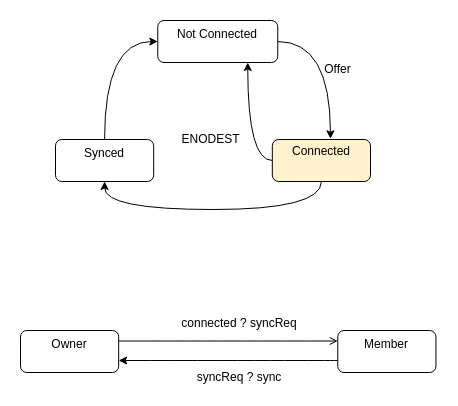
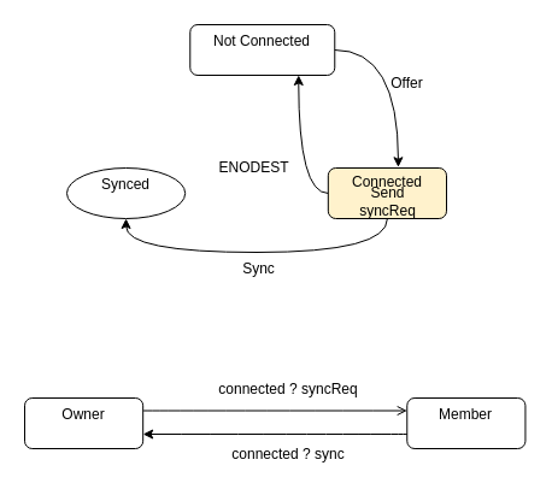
  <mxCell id="0" />
  <mxCell id="1" parent="0" />
  <mxCell id="2" value="Not Connected" style="rounded=1;whiteSpace=wrap;html=1;verticalAlign=top;" vertex="1" parent="1"><mxGeometry x="157.273" y="20" width="120" height="42" as="geometry" /></mxCell>
  <mxCell id="3" style="edgeStyle=orthogonalEdgeStyle;curved=1;rounded=0;orthogonalLoop=1;jettySize=auto;html=1;exitX=0;exitY=0.5;exitDx=0;exitDy=0;entryX=0.75;entryY=1;entryDx=0;entryDy=0;" edge="1" parent="1" source="4" target="2"><mxGeometry x="215" y="130" as="geometry" /></mxCell>
  <mxCell id="4" value="Connected" style="rounded=1;whiteSpace=wrap;html=1;verticalAlign=top;spacing=0;fillColor=#fff2cc;" vertex="1" parent="1"><mxGeometry x="271.818" y="139" width="98.182" height="42" as="geometry" /></mxCell>
  <mxCell id="5" style="edgeStyle=orthogonalEdgeStyle;curved=1;rounded=0;orthogonalLoop=1;jettySize=auto;html=1;exitX=1;exitY=0.5;exitDx=0;exitDy=0;entryX=0.592;entryY=-0.017;entryDx=0;entryDy=0;entryPerimeter=0;" edge="1" parent="1" source="2" target="4"><mxGeometry x="215" y="130" as="geometry" /></mxCell>
- <mxCell id="6" style="edgeStyle=orthogonalEdgeStyle;curved=1;rounded=0;orthogonalLoop=1;jettySize=auto;html=1;exitX=0.5;exitY=0;exitDx=0;exitDy=0;entryX=0;entryY=0.5;entryDx=0;entryDy=0;" edge="1" parent="1" source="7" target="2"><mxGeometry x="215" y="130" as="geometry" /></mxCell>
- <mxCell id="7" value="Synced" style="rounded=1;whiteSpace=wrap;html=1;verticalAlign=top;" vertex="1" parent="1"><mxGeometry x="55" y="139" width="98.182" height="42" as="geometry" /></mxCell>
+ <mxCell id="7" value="Synced" style="ellipse;whiteSpace=wrap;html=1;verticalAlign=top;" vertex="1" parent="1"><mxGeometry x="55" y="139" width="98.182" height="42" as="geometry" /></mxCell>
  <mxCell id="8" style="edgeStyle=orthogonalEdgeStyle;curved=1;rounded=0;orthogonalLoop=1;jettySize=auto;html=1;exitX=0.5;exitY=1;exitDx=0;exitDy=0;entryX=0.5;entryY=1;entryDx=0;entryDy=0;" edge="1" parent="1" source="4" target="7"><mxGeometry x="215" y="130" as="geometry"><Array as="points"><mxPoint x="320.909" y="209" /><mxPoint x="104.091" y="209" /></Array></mxGeometry></mxCell>
  <mxCell id="9" value="Offer" style="text;html=1;strokeColor=none;fillColor=none;align=center;verticalAlign=middle;whiteSpace=wrap;rounded=0;" vertex="1" parent="1"><mxGeometry x="320.909" y="62" width="32.727" height="14" as="geometry" /></mxCell>
+ <mxCell id="10" value="Sync" style="text;html=1;strokeColor=none;fillColor=none;align=center;verticalAlign=middle;whiteSpace=wrap;rounded=0;" vertex="1" parent="1"><mxGeometry x="198.182" y="216" width="32.727" height="14" as="geometry" /></mxCell>
  <mxCell id="11" value="ENODEST" style="text;html=1;strokeColor=none;fillColor=none;align=center;verticalAlign=middle;whiteSpace=wrap;rounded=0;" vertex="1" parent="1"><mxGeometry x="194.091" y="132" width="32.727" height="14" as="geometry" /></mxCell>
+ <mxCell id="12" value="Send syncReq" style="text;html=1;strokeColor=none;fillColor=none;align=center;verticalAlign=middle;whiteSpace=wrap;rounded=0;" vertex="1" parent="1"><mxGeometry x="304.545" y="160" width="32.727" height="14" as="geometry" /></mxCell>
  <mxCell id="13" style="edgeStyle=orthogonalEdgeStyle;curved=1;rounded=0;orthogonalLoop=1;jettySize=auto;html=1;exitX=1;exitY=0.25;exitDx=0;exitDy=0;entryX=0;entryY=0.25;entryDx=0;entryDy=0;endArrow=open;" edge="1" parent="1" source="14" target="15"><mxGeometry relative="1" as="geometry" /></mxCell>
  <mxCell id="14" value="Owner" style="rounded=1;whiteSpace=wrap;html=1;verticalAlign=top;" vertex="1" parent="1"><mxGeometry x="20" y="330" width="98.182" height="42" as="geometry" /></mxCell>
  <mxCell id="15" value="Member" style="rounded=1;whiteSpace=wrap;html=1;verticalAlign=top;" vertex="1" parent="1"><mxGeometry x="337.27" y="330" width="98.182" height="42" as="geometry" /></mxCell>
  <mxCell id="16" value="connected ? syncReq" style="text;html=1;strokeColor=none;fillColor=none;align=center;verticalAlign=middle;whiteSpace=wrap;rounded=0;" vertex="1" parent="1"><mxGeometry x="172.73" y="316" width="131.82" height="14" as="geometry" /></mxCell>
  <mxCell id="17" style="edgeStyle=orthogonalEdgeStyle;curved=1;rounded=0;orthogonalLoop=1;jettySize=auto;html=1;exitX=1;exitY=0.25;exitDx=0;exitDy=0;entryX=0;entryY=0.25;entryDx=0;entryDy=0;" edge="1" parent="1"><mxGeometry relative="1" as="geometry"><mxPoint x="337.27" y="360" as="sourcePoint" /><mxPoint x="118.182" y="360" as="targetPoint" /></mxGeometry></mxCell>
- <mxCell id="18" value="syncReq ? sync" style="text;html=1;strokeColor=none;fillColor=none;align=center;verticalAlign=middle;whiteSpace=wrap;rounded=0;" vertex="1" parent="1"><mxGeometry x="172.73" y="370" width="131.82" height="14" as="geometry" /></mxCell>
+ <mxCell id="18" value="connected ? sync" style="text;html=1;strokeColor=none;fillColor=none;align=center;verticalAlign=middle;whiteSpace=wrap;rounded=0;" vertex="1" parent="1"><mxGeometry x="172.73" y="370" width="131.82" height="14" as="geometry" /></mxCell>
